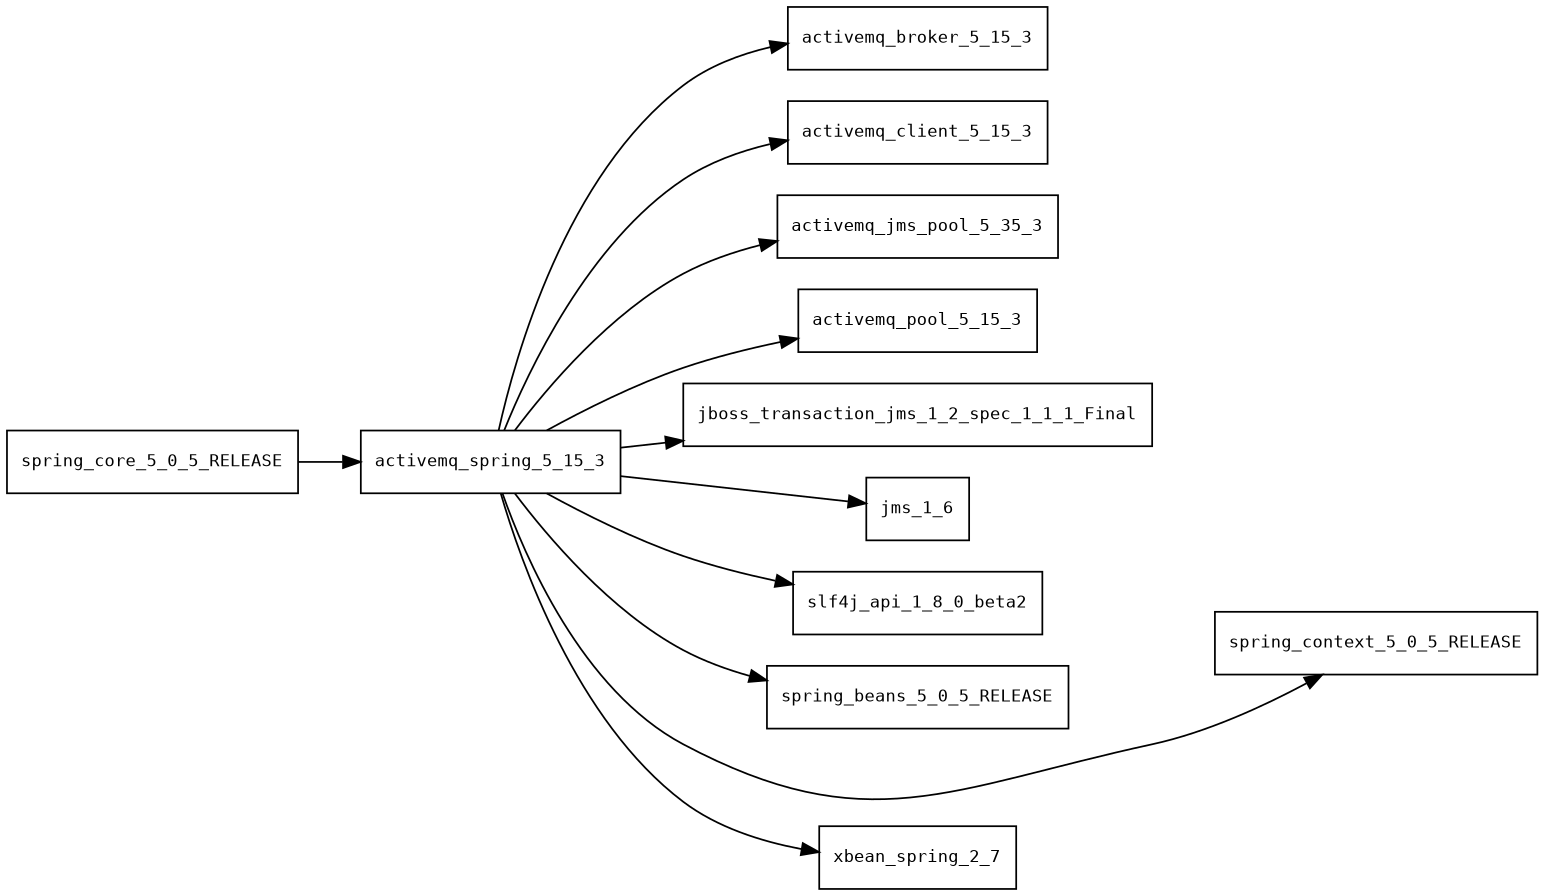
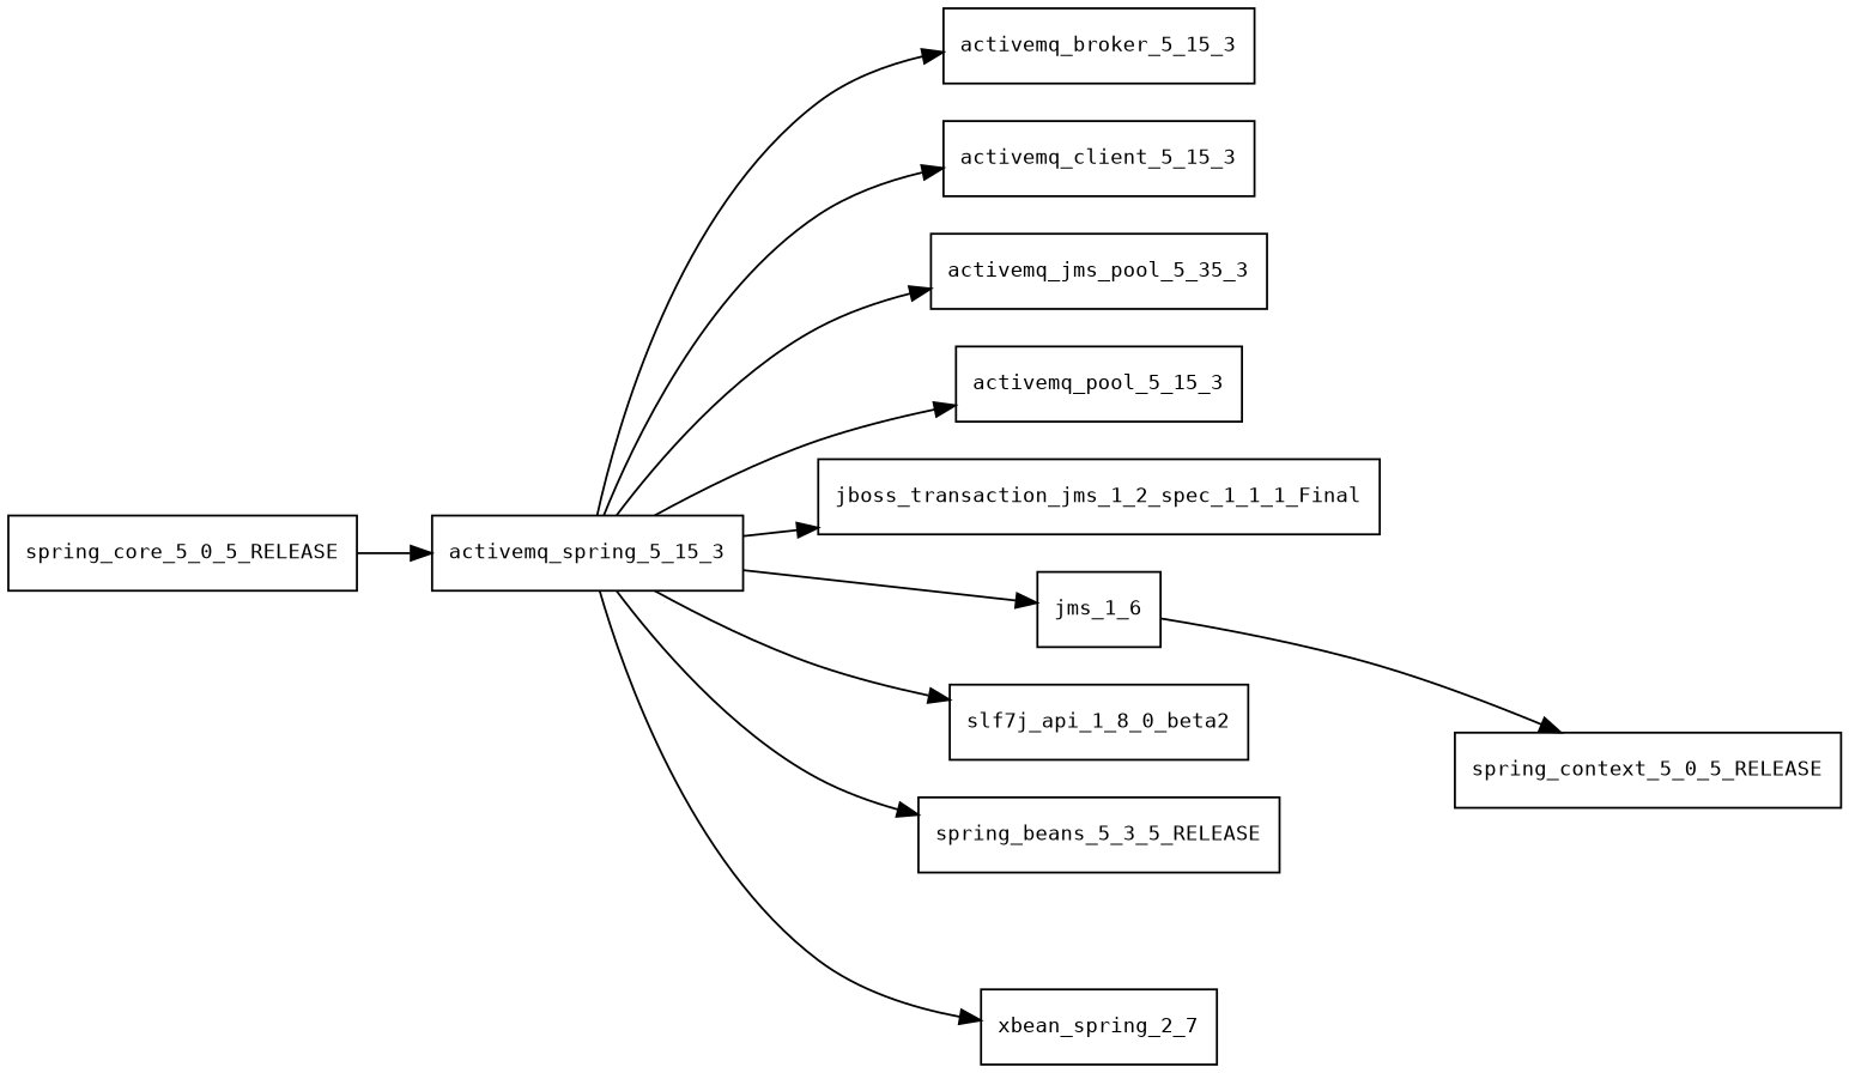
  digraph {
    fontname="DejaVu Sans Mono"
    rankdir=LR
    node [fontname="DejaVu Sans Mono" fontsize=10.0 shape=box]
    edge [fontname="DejaVu Sans Mono"]
    activemq_spring_5_15_3
    activemq_broker_5_15_3
    activemq_client_5_15_3
    n4 [label=activemq_jms_pool_5_35_3]
    activemq_pool_5_15_3
    n6 [label=jboss_transaction_jms_1_2_spec_1_1_1_Final]
    n7 [label=jms_1_6]
-   slf4j_api_1_8_0_beta2
-   spring_beans_5_0_5_RELEASE
+   slf4j_api_1_8_0_beta2 [label=slf7j_api_1_8_0_beta2]
+   spring_beans_5_0_5_RELEASE [label=spring_beans_5_3_5_RELEASE]
    spring_context_5_0_5_RELEASE
    n11 [label=xbean_spring_2_7]
    spring_core_5_0_5_RELEASE
    activemq_spring_5_15_3 -> activemq_broker_5_15_3
    activemq_spring_5_15_3 -> activemq_client_5_15_3
    activemq_spring_5_15_3 -> n4
    activemq_spring_5_15_3 -> activemq_pool_5_15_3
    activemq_spring_5_15_3 -> n6
    activemq_spring_5_15_3 -> n7
    activemq_spring_5_15_3 -> slf4j_api_1_8_0_beta2
    activemq_spring_5_15_3 -> spring_beans_5_0_5_RELEASE
-   activemq_spring_5_15_3 -> spring_context_5_0_5_RELEASE
+   n7 -> spring_context_5_0_5_RELEASE
    activemq_spring_5_15_3 -> n11
    spring_core_5_0_5_RELEASE -> activemq_spring_5_15_3
  }
